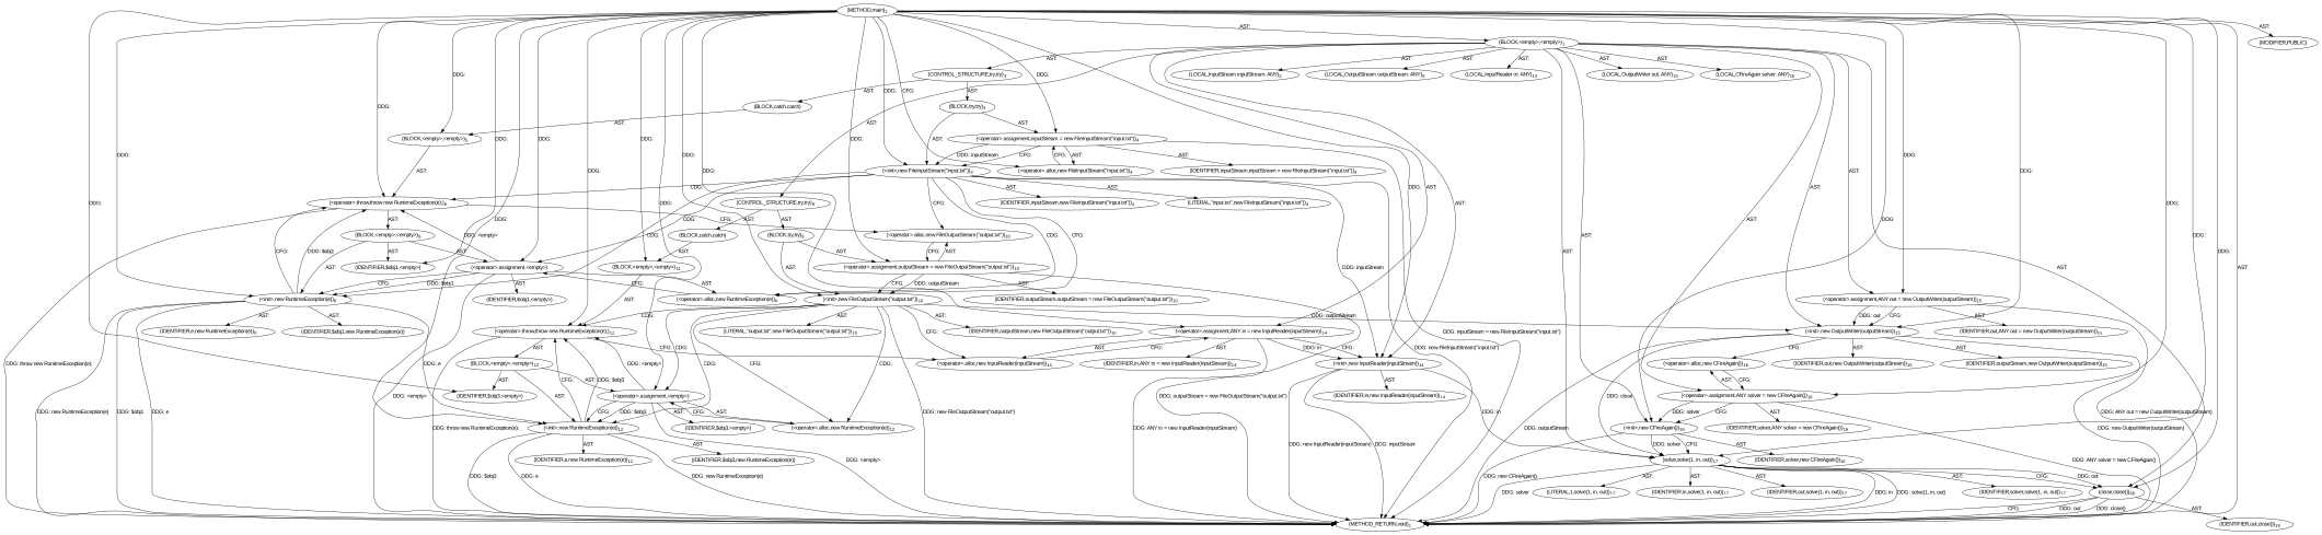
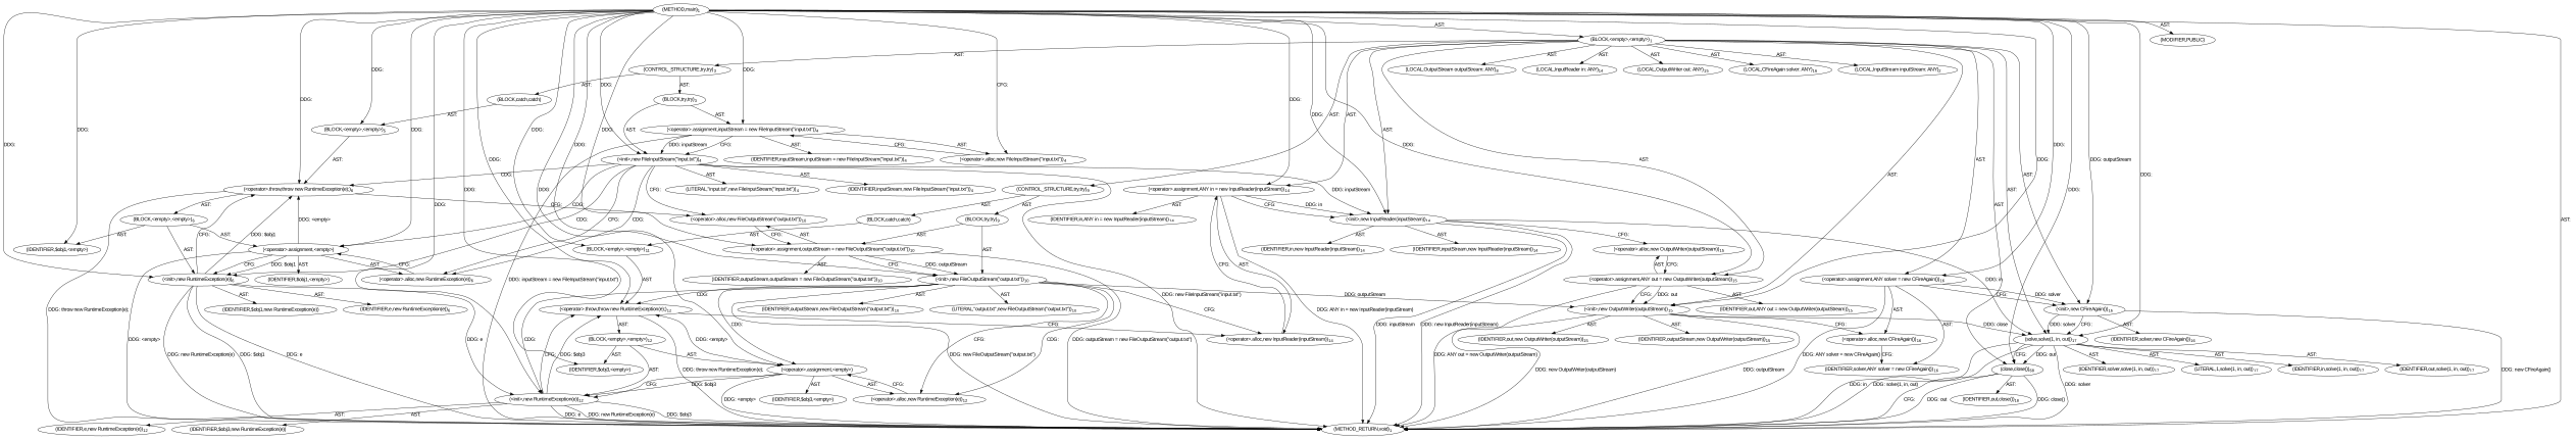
  digraph {
    fontname="Liberation Sans"
    node [fontname="Liberation Sans"]
    edge [fontname="Liberation Sans"]
    n1 [label=<(METHOD,main)<SUB>1</SUB>>]
    n2 [label=<(BLOCK,&lt;empty&gt;,&lt;empty&gt;)<SUB>1</SUB>>]
    n3 [label=<(&lt;operator&gt;.assignment,inputStream = new FileInputStream(&quot;input.txt&quot;))<SUB>4</SUB>>]
    n4 [label=<(&lt;operator&gt;.alloc,new FileInputStream(&quot;input.txt&quot;))<SUB>4</SUB>>]
    n5 [label=<(&lt;init&gt;,new FileInputStream(&quot;input.txt&quot;))<SUB>4</SUB>>]
    n6 [label=<(BLOCK,&lt;empty&gt;,&lt;empty&gt;)<SUB>5</SUB>>]
    n7 [label=<(&lt;operator&gt;.throw,throw new RuntimeException(e);)<SUB>6</SUB>>]
    n8 [label=<(&lt;operator&gt;.assignment,&lt;empty&gt;)>]
    n9 [label=<(&lt;init&gt;,new RuntimeException(e))<SUB>6</SUB>>]
    n10 [label=<(IDENTIFIER,$obj1,&lt;empty&gt;)>]
    n11 [label=<(&lt;operator&gt;.assignment,outputStream = new FileOutputStream(&quot;output.txt&quot;))<SUB>10</SUB>>]
    n12 [label=<(&lt;init&gt;,new FileOutputStream(&quot;output.txt&quot;))<SUB>10</SUB>>]
    n13 [label=<(BLOCK,&lt;empty&gt;,&lt;empty&gt;)<SUB>11</SUB>>]
    n14 [label=<(&lt;operator&gt;.throw,throw new RuntimeException(e);)<SUB>12</SUB>>]
    n15 [label=<(&lt;operator&gt;.assignment,&lt;empty&gt;)>]
    n16 [label=<(&lt;init&gt;,new RuntimeException(e))<SUB>12</SUB>>]
    n17 [label=<(IDENTIFIER,$obj3,&lt;empty&gt;)>]
    n18 [label=<(&lt;operator&gt;.assignment,ANY in = new InputReader(inputStream))<SUB>14</SUB>>]
    n19 [label=<(&lt;init&gt;,new InputReader(inputStream))<SUB>14</SUB>>]
    n20 [label=<(&lt;operator&gt;.assignment,ANY out = new OutputWriter(outputStream))<SUB>15</SUB>>]
    n21 [label=<(&lt;init&gt;,new OutputWriter(outputStream))<SUB>15</SUB>>]
    n22 [label=<(&lt;operator&gt;.assignment,ANY solver = new CFireAgain())<SUB>16</SUB>>]
    n23 [label=<(&lt;init&gt;,new CFireAgain())<SUB>16</SUB>>]
    n24 [label=<(solve,solve(1, in, out))<SUB>17</SUB>>]
    n25 [label=<(close,close())<SUB>68</SUB>>]
    n26 [label=<(MODIFIER,PUBLIC)>]
    n27 [label=<(METHOD_RETURN,void)<SUB>1</SUB>>]
    n28 [label=<(LOCAL,InputStream inputStream: ANY)<SUB>2</SUB>>]
    n29 [label=<(CONTROL_STRUCTURE,try,try)<SUB>3</SUB>>]
    n30 [label=<(LOCAL,OutputStream outputStream: ANY)<SUB>8</SUB>>]
    n31 [label=<(CONTROL_STRUCTURE,try,try)<SUB>9</SUB>>]
    n32 [label=<(LOCAL,InputReader in: ANY)<SUB>14</SUB>>]
    n33 [label=<(LOCAL,OutputWriter out: ANY)<SUB>15</SUB>>]
    n34 [label=<(LOCAL,CFireAgain solver: ANY)<SUB>16</SUB>>]
    n35 [label=<(IDENTIFIER,inputStream,inputStream = new FileInputStream(&quot;input.txt&quot;))<SUB>4</SUB>>]
    n36 [label=<(IDENTIFIER,inputStream,new FileInputStream(&quot;input.txt&quot;))<SUB>4</SUB>>]
    n37 [label=<(LITERAL,&quot;input.txt&quot;,new FileInputStream(&quot;input.txt&quot;))<SUB>4</SUB>>]
    n38 [label=<(&lt;operator&gt;.alloc,new RuntimeException(e))<SUB>6</SUB>>]
    n39 [label=<(&lt;operator&gt;.alloc,new FileOutputStream(&quot;output.txt&quot;))<SUB>10</SUB>>]
    n40 [label=<(BLOCK,&lt;empty&gt;,&lt;empty&gt;)<SUB>6</SUB>>]
    n41 [label=<(IDENTIFIER,$obj1,&lt;empty&gt;)>]
    n42 [label=<(IDENTIFIER,$obj1,new RuntimeException(e))>]
    n43 [label=<(IDENTIFIER,e,new RuntimeException(e))<SUB>6</SUB>>]
    n44 [label=<(IDENTIFIER,outputStream,outputStream = new FileOutputStream(&quot;output.txt&quot;))<SUB>10</SUB>>]
    n45 [label=<(IDENTIFIER,outputStream,new FileOutputStream(&quot;output.txt&quot;))<SUB>10</SUB>>]
    n46 [label=<(LITERAL,&quot;output.txt&quot;,new FileOutputStream(&quot;output.txt&quot;))<SUB>10</SUB>>]
    n47 [label=<(&lt;operator&gt;.alloc,new RuntimeException(e))<SUB>12</SUB>>]
    n48 [label=<(&lt;operator&gt;.alloc,new InputReader(inputStream))<SUB>14</SUB>>]
    n49 [label=<(BLOCK,&lt;empty&gt;,&lt;empty&gt;)<SUB>12</SUB>>]
    n50 [label=<(IDENTIFIER,$obj3,&lt;empty&gt;)>]
    n51 [label=<(IDENTIFIER,$obj3,new RuntimeException(e))>]
    n52 [label=<(IDENTIFIER,e,new RuntimeException(e))<SUB>12</SUB>>]
    n53 [label=<(IDENTIFIER,in,ANY in = new InputReader(inputStream))<SUB>14</SUB>>]
    n54 [label=<(IDENTIFIER,in,new InputReader(inputStream))<SUB>14</SUB>>]
+   n55 [label=<(IDENTIFIER,inputStream,new InputReader(inputStream))<SUB>14</SUB>>]
+   n56 [label=<(&lt;operator&gt;.alloc,new OutputWriter(outputStream))<SUB>15</SUB>>]
    n57 [label=<(IDENTIFIER,out,ANY out = new OutputWriter(outputStream))<SUB>15</SUB>>]
    n58 [label=<(IDENTIFIER,out,new OutputWriter(outputStream))<SUB>15</SUB>>]
    n59 [label=<(IDENTIFIER,outputStream,new OutputWriter(outputStream))<SUB>15</SUB>>]
    n60 [label=<(&lt;operator&gt;.alloc,new CFireAgain())<SUB>16</SUB>>]
    n61 [label=<(IDENTIFIER,solver,ANY solver = new CFireAgain())<SUB>16</SUB>>]
    n62 [label=<(IDENTIFIER,solver,new CFireAgain())<SUB>16</SUB>>]
    n63 [label=<(IDENTIFIER,solver,solve(1, in, out))<SUB>17</SUB>>]
    n64 [label=<(LITERAL,1,solve(1, in, out))<SUB>17</SUB>>]
    n65 [label=<(IDENTIFIER,in,solve(1, in, out))<SUB>17</SUB>>]
    n66 [label=<(IDENTIFIER,out,solve(1, in, out))<SUB>17</SUB>>]
    n67 [label=<(IDENTIFIER,out,close())<SUB>18</SUB>>]
    n68 [label=<(BLOCK,try,try)<SUB>3</SUB>>]
    n69 [label=<(BLOCK,catch,catch)>]
    n70 [label=<(BLOCK,try,try)<SUB>9</SUB>>]
    n71 [label=<(BLOCK,catch,catch)>]
    n1 -> n2 [label="AST: "]
    n1 -> n3 [label="DDG: "]
    n1 -> n4 [label="CFG: "]
    n1 -> n5 [label="DDG: "]
    n1 -> n6 [label="DDG: "]
    n1 -> n7 [label="DDG: "]
    n1 -> n8 [label="DDG: "]
    n1 -> n9 [label="DDG: "]
    n1 -> n10 [label="DDG: "]
    n1 -> n11 [label="DDG: "]
    n1 -> n12 [label="DDG: "]
    n1 -> n13 [label="DDG: "]
    n1 -> n14 [label="DDG: "]
    n1 -> n15 [label="DDG: "]
    n1 -> n16 [label="DDG: "]
    n1 -> n17 [label="DDG: "]
    n1 -> n18 [label="DDG: "]
    n1 -> n19 [label="DDG: "]
    n1 -> n20 [label="DDG: "]
    n1 -> n21 [label="DDG: "]
    n1 -> n22 [label="DDG: "]
-   n1 -> n23 [label="DDG: "]
+   n1 -> n23 [label="DDG: outputStream"]
    n1 -> n24 [label="DDG: "]
    n1 -> n25 [label="DDG: "]
    n1 -> n26 [label="AST: "]
    n1 -> n27 [label="AST: "]
    n2 -> n18 [label="AST: "]
    n2 -> n19 [label="AST: "]
    n2 -> n20 [label="AST: "]
    n2 -> n21 [label="AST: "]
    n2 -> n22 [label="AST: "]
    n2 -> n23 [label="AST: "]
    n2 -> n24 [label="AST: "]
    n2 -> n25 [label="AST: "]
    n2 -> n28 [label="AST: "]
    n2 -> n29 [label="AST: "]
    n2 -> n30 [label="AST: "]
    n2 -> n31 [label="AST: "]
    n2 -> n32 [label="AST: "]
    n2 -> n33 [label="AST: "]
    n2 -> n34 [label="AST: "]
    n3 -> n4 [label="AST: "]
    n3 -> n5 [label="CFG: "]
    n3 -> n5 [label="DDG: inputStream"]
    n3 -> n27 [label="DDG: inputStream = new FileInputStream(&quot;input.txt&quot;)"]
    n3 -> n35 [label="AST: "]
    n4 -> n3 [label="CFG: "]
    n5 -> n7 [label="CDG: "]
    n5 -> n8 [label="CDG: "]
    n5 -> n9 [label="CDG: "]
    n5 -> n19 [label="DDG: inputStream"]
    n5 -> n27 [label="DDG: new FileInputStream(&quot;input.txt&quot;)"]
    n5 -> n36 [label="AST: "]
    n5 -> n37 [label="AST: "]
    n5 -> n38 [label="CFG: "]
    n5 -> n38 [label="CDG: "]
    n5 -> n39 [label="CFG: "]
    n6 -> n7 [label="AST: "]
    n7 -> n27 [label="DDG: throw new RuntimeException(e);"]
    n7 -> n39 [label="CFG: "]
    n7 -> n40 [label="AST: "]
    n8 -> n7 [label="DDG: &lt;empty&gt;"]
    n8 -> n9 [label="CFG: "]
    n8 -> n9 [label="DDG: $obj1"]
    n8 -> n27 [label="DDG: &lt;empty&gt;"]
    n8 -> n38 [label="AST: "]
    n8 -> n41 [label="AST: "]
    n9 -> n7 [label="CFG: "]
    n9 -> n7 [label="DDG: $obj1"]
    n9 -> n16 [label="DDG: e"]
    n9 -> n27 [label="DDG: $obj1"]
    n9 -> n27 [label="DDG: e"]
    n9 -> n27 [label="DDG: new RuntimeException(e)"]
    n9 -> n42 [label="AST: "]
    n9 -> n43 [label="AST: "]
    n11 -> n12 [label="CFG: "]
    n11 -> n12 [label="DDG: outputStream"]
    n11 -> n27 [label="DDG: outputStream = new FileOutputStream(&quot;output.txt&quot;)"]
    n11 -> n39 [label="AST: "]
    n11 -> n44 [label="AST: "]
    n12 -> n14 [label="CDG: "]
    n12 -> n15 [label="CDG: "]
    n12 -> n16 [label="CDG: "]
    n12 -> n21 [label="DDG: outputStream"]
    n12 -> n27 [label="DDG: new FileOutputStream(&quot;output.txt&quot;)"]
    n12 -> n45 [label="AST: "]
    n12 -> n46 [label="AST: "]
    n12 -> n47 [label="CFG: "]
    n12 -> n47 [label="CDG: "]
    n12 -> n48 [label="CFG: "]
    n13 -> n14 [label="AST: "]
    n14 -> n27 [label="DDG: throw new RuntimeException(e);"]
    n14 -> n48 [label="CFG: "]
    n14 -> n49 [label="AST: "]
    n15 -> n14 [label="DDG: &lt;empty&gt;"]
    n15 -> n16 [label="CFG: "]
    n15 -> n16 [label="DDG: $obj3"]
    n15 -> n27 [label="DDG: &lt;empty&gt;"]
    n15 -> n47 [label="AST: "]
    n15 -> n50 [label="AST: "]
    n16 -> n14 [label="CFG: "]
    n16 -> n14 [label="DDG: $obj3"]
    n16 -> n27 [label="DDG: $obj3"]
    n16 -> n27 [label="DDG: e"]
    n16 -> n27 [label="DDG: new RuntimeException(e)"]
    n16 -> n51 [label="AST: "]
    n16 -> n52 [label="AST: "]
    n18 -> n19 [label="CFG: "]
    n18 -> n19 [label="DDG: in"]
    n18 -> n27 [label="DDG: ANY in = new InputReader(inputStream)"]
    n18 -> n48 [label="AST: "]
    n18 -> n53 [label="AST: "]
    n19 -> n24 [label="DDG: in"]
    n19 -> n27 [label="DDG: inputStream"]
    n19 -> n27 [label="DDG: new InputReader(inputStream)"]
    n19 -> n54 [label="AST: "]
+   n19 -> n55 [label="AST: "]
+   n19 -> n56 [label="CFG: "]
    n20 -> n21 [label="CFG: "]
    n20 -> n21 [label="DDG: out"]
    n20 -> n27 [label="DDG: ANY out = new OutputWriter(outputStream)"]
+   n20 -> n56 [label="AST: "]
    n20 -> n57 [label="AST: "]
    n21 -> n24 [label="DDG: close"]
    n21 -> n27 [label="DDG: outputStream"]
    n21 -> n27 [label="DDG: new OutputWriter(outputStream)"]
    n21 -> n58 [label="AST: "]
    n21 -> n59 [label="AST: "]
    n21 -> n60 [label="CFG: "]
    n22 -> n23 [label="CFG: "]
    n22 -> n23 [label="DDG: solver"]
    n22 -> n27 [label="DDG: ANY solver = new CFireAgain()"]
    n22 -> n60 [label="AST: "]
    n22 -> n61 [label="AST: "]
    n23 -> n24 [label="CFG: "]
    n23 -> n24 [label="DDG: solver"]
    n23 -> n27 [label="DDG: new CFireAgain()"]
    n23 -> n62 [label="AST: "]
    n24 -> n25 [label="CFG: "]
    n24 -> n25 [label="DDG: out"]
    n24 -> n27 [label="DDG: solver"]
    n24 -> n27 [label="DDG: in"]
    n24 -> n27 [label="DDG: solve(1, in, out)"]
    n24 -> n63 [label="AST: "]
    n24 -> n64 [label="AST: "]
    n24 -> n65 [label="AST: "]
    n24 -> n66 [label="AST: "]
    n25 -> n27 [label="CFG: "]
    n25 -> n27 [label="DDG: out"]
    n25 -> n27 [label="DDG: close()"]
    n25 -> n67 [label="AST: "]
    n29 -> n68 [label="AST: "]
    n29 -> n69 [label="AST: "]
    n31 -> n70 [label="AST: "]
    n31 -> n71 [label="AST: "]
    n38 -> n8 [label="CFG: "]
    n39 -> n11 [label="CFG: "]
    n40 -> n8 [label="AST: "]
    n40 -> n9 [label="AST: "]
    n40 -> n10 [label="AST: "]
    n47 -> n15 [label="CFG: "]
    n48 -> n18 [label="CFG: "]
    n49 -> n15 [label="AST: "]
    n49 -> n16 [label="AST: "]
    n49 -> n17 [label="AST: "]
-   n60 -> n22 [label="CFG: "]
+   n56 -> n20 [label="CFG: "]
+   n60 -> n61 [label="CFG: "]
    n68 -> n3 [label="AST: "]
    n68 -> n5 [label="AST: "]
    n69 -> n6 [label="AST: "]
    n70 -> n11 [label="AST: "]
    n70 -> n12 [label="AST: "]
    n71 -> n13 [label="AST: "]
  }
